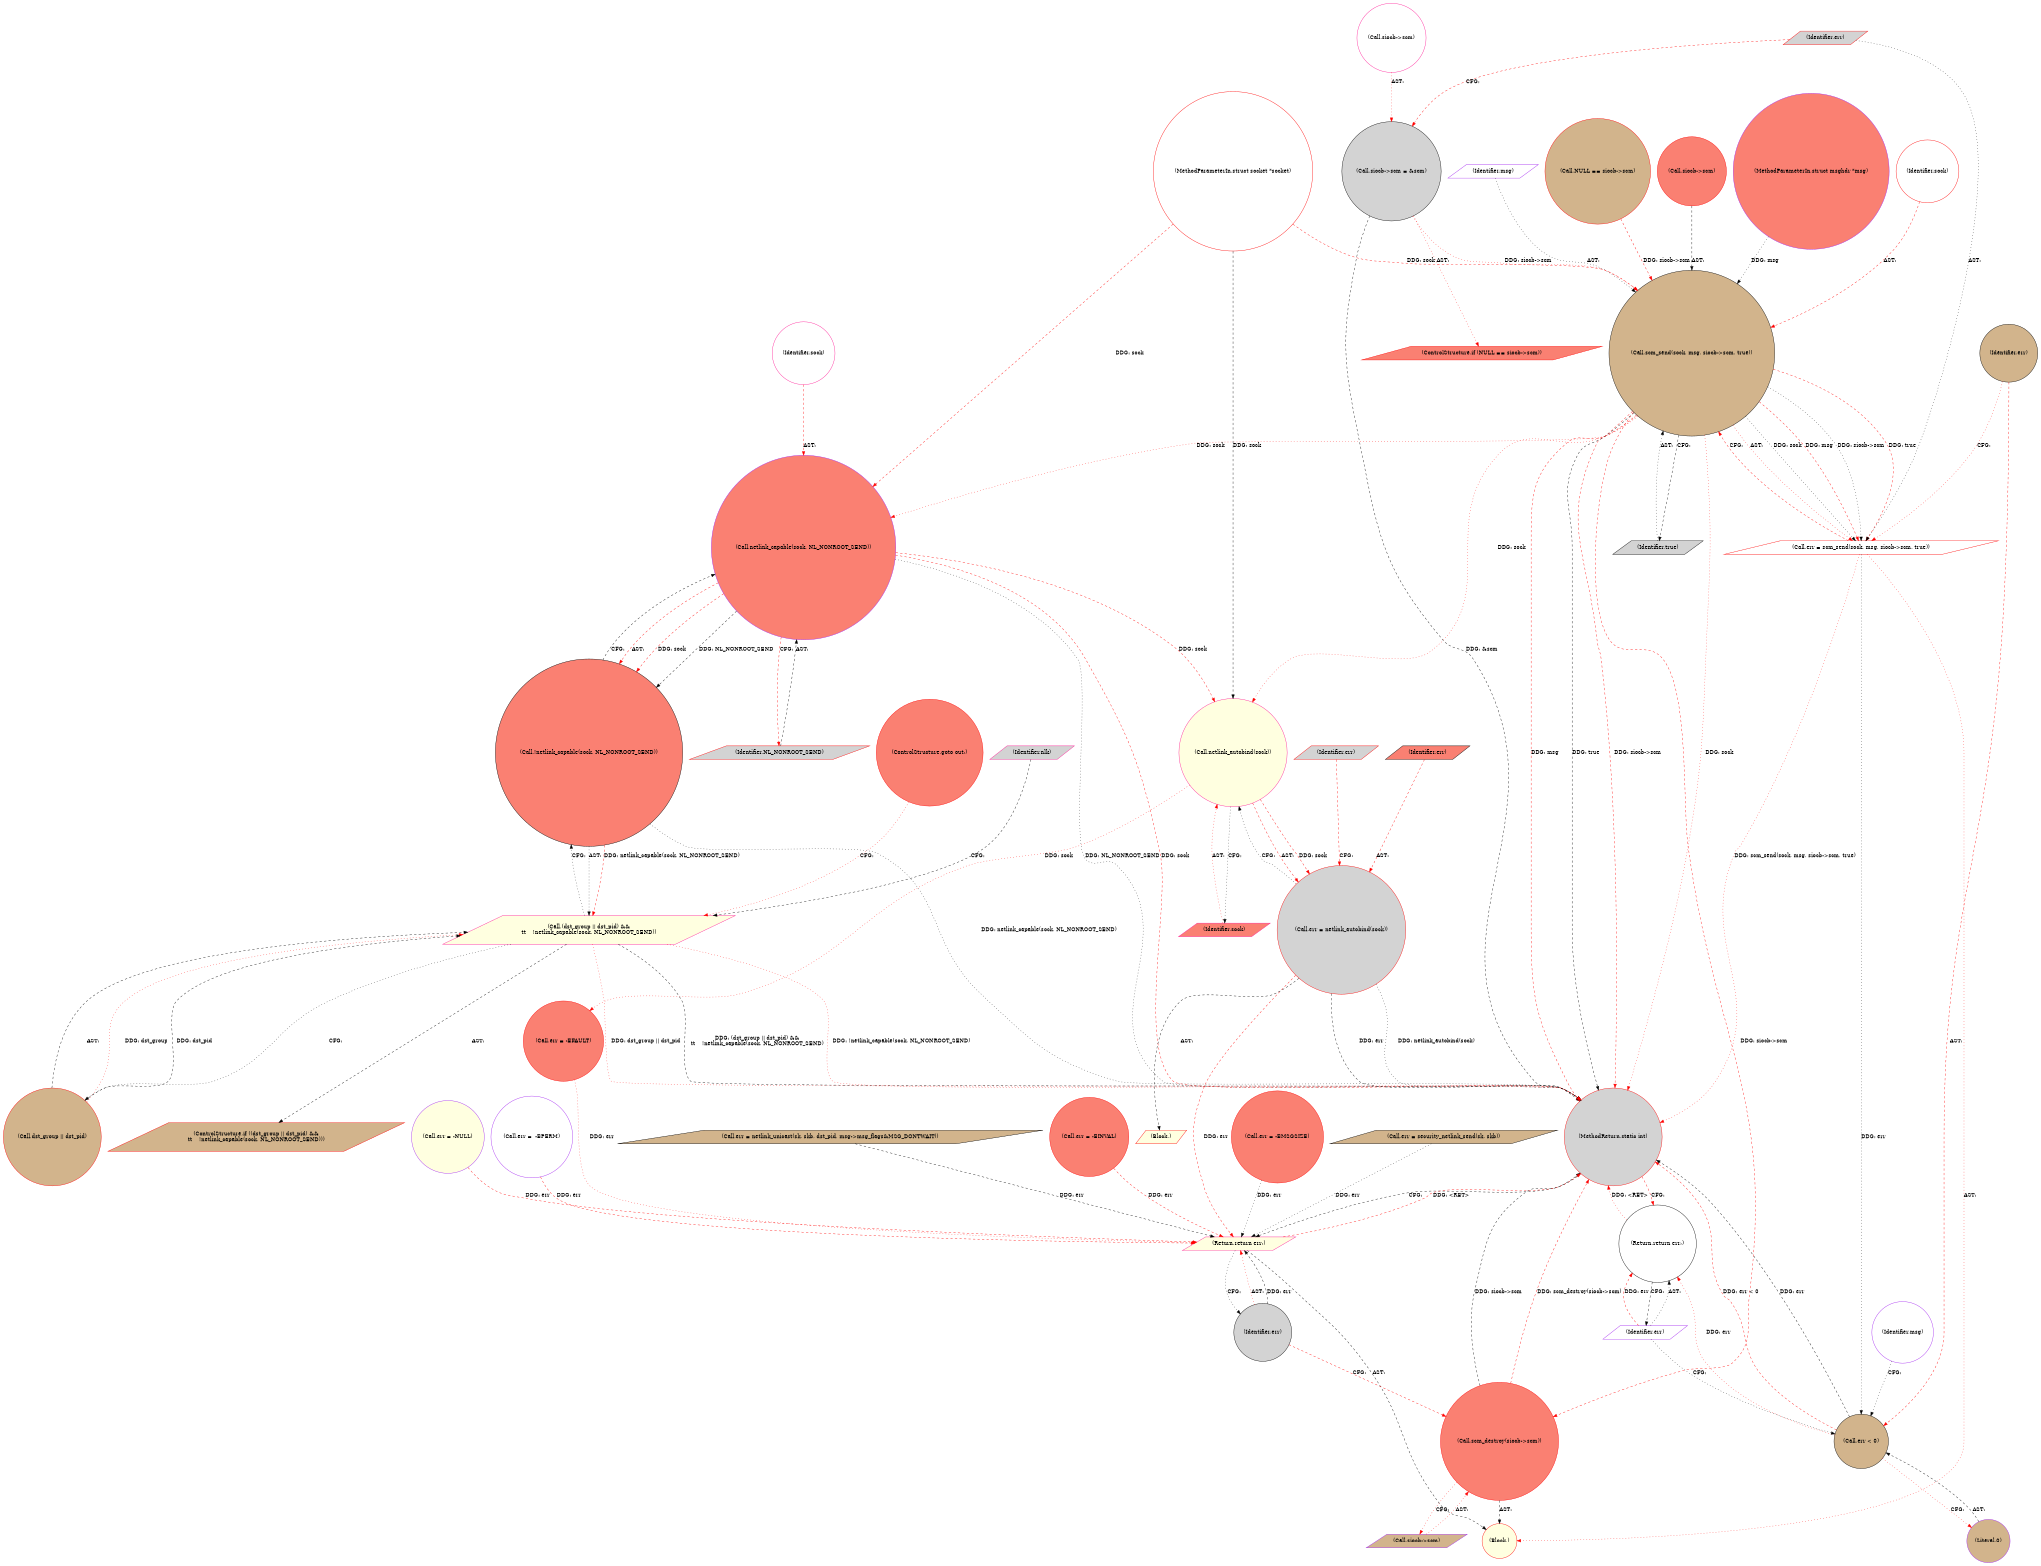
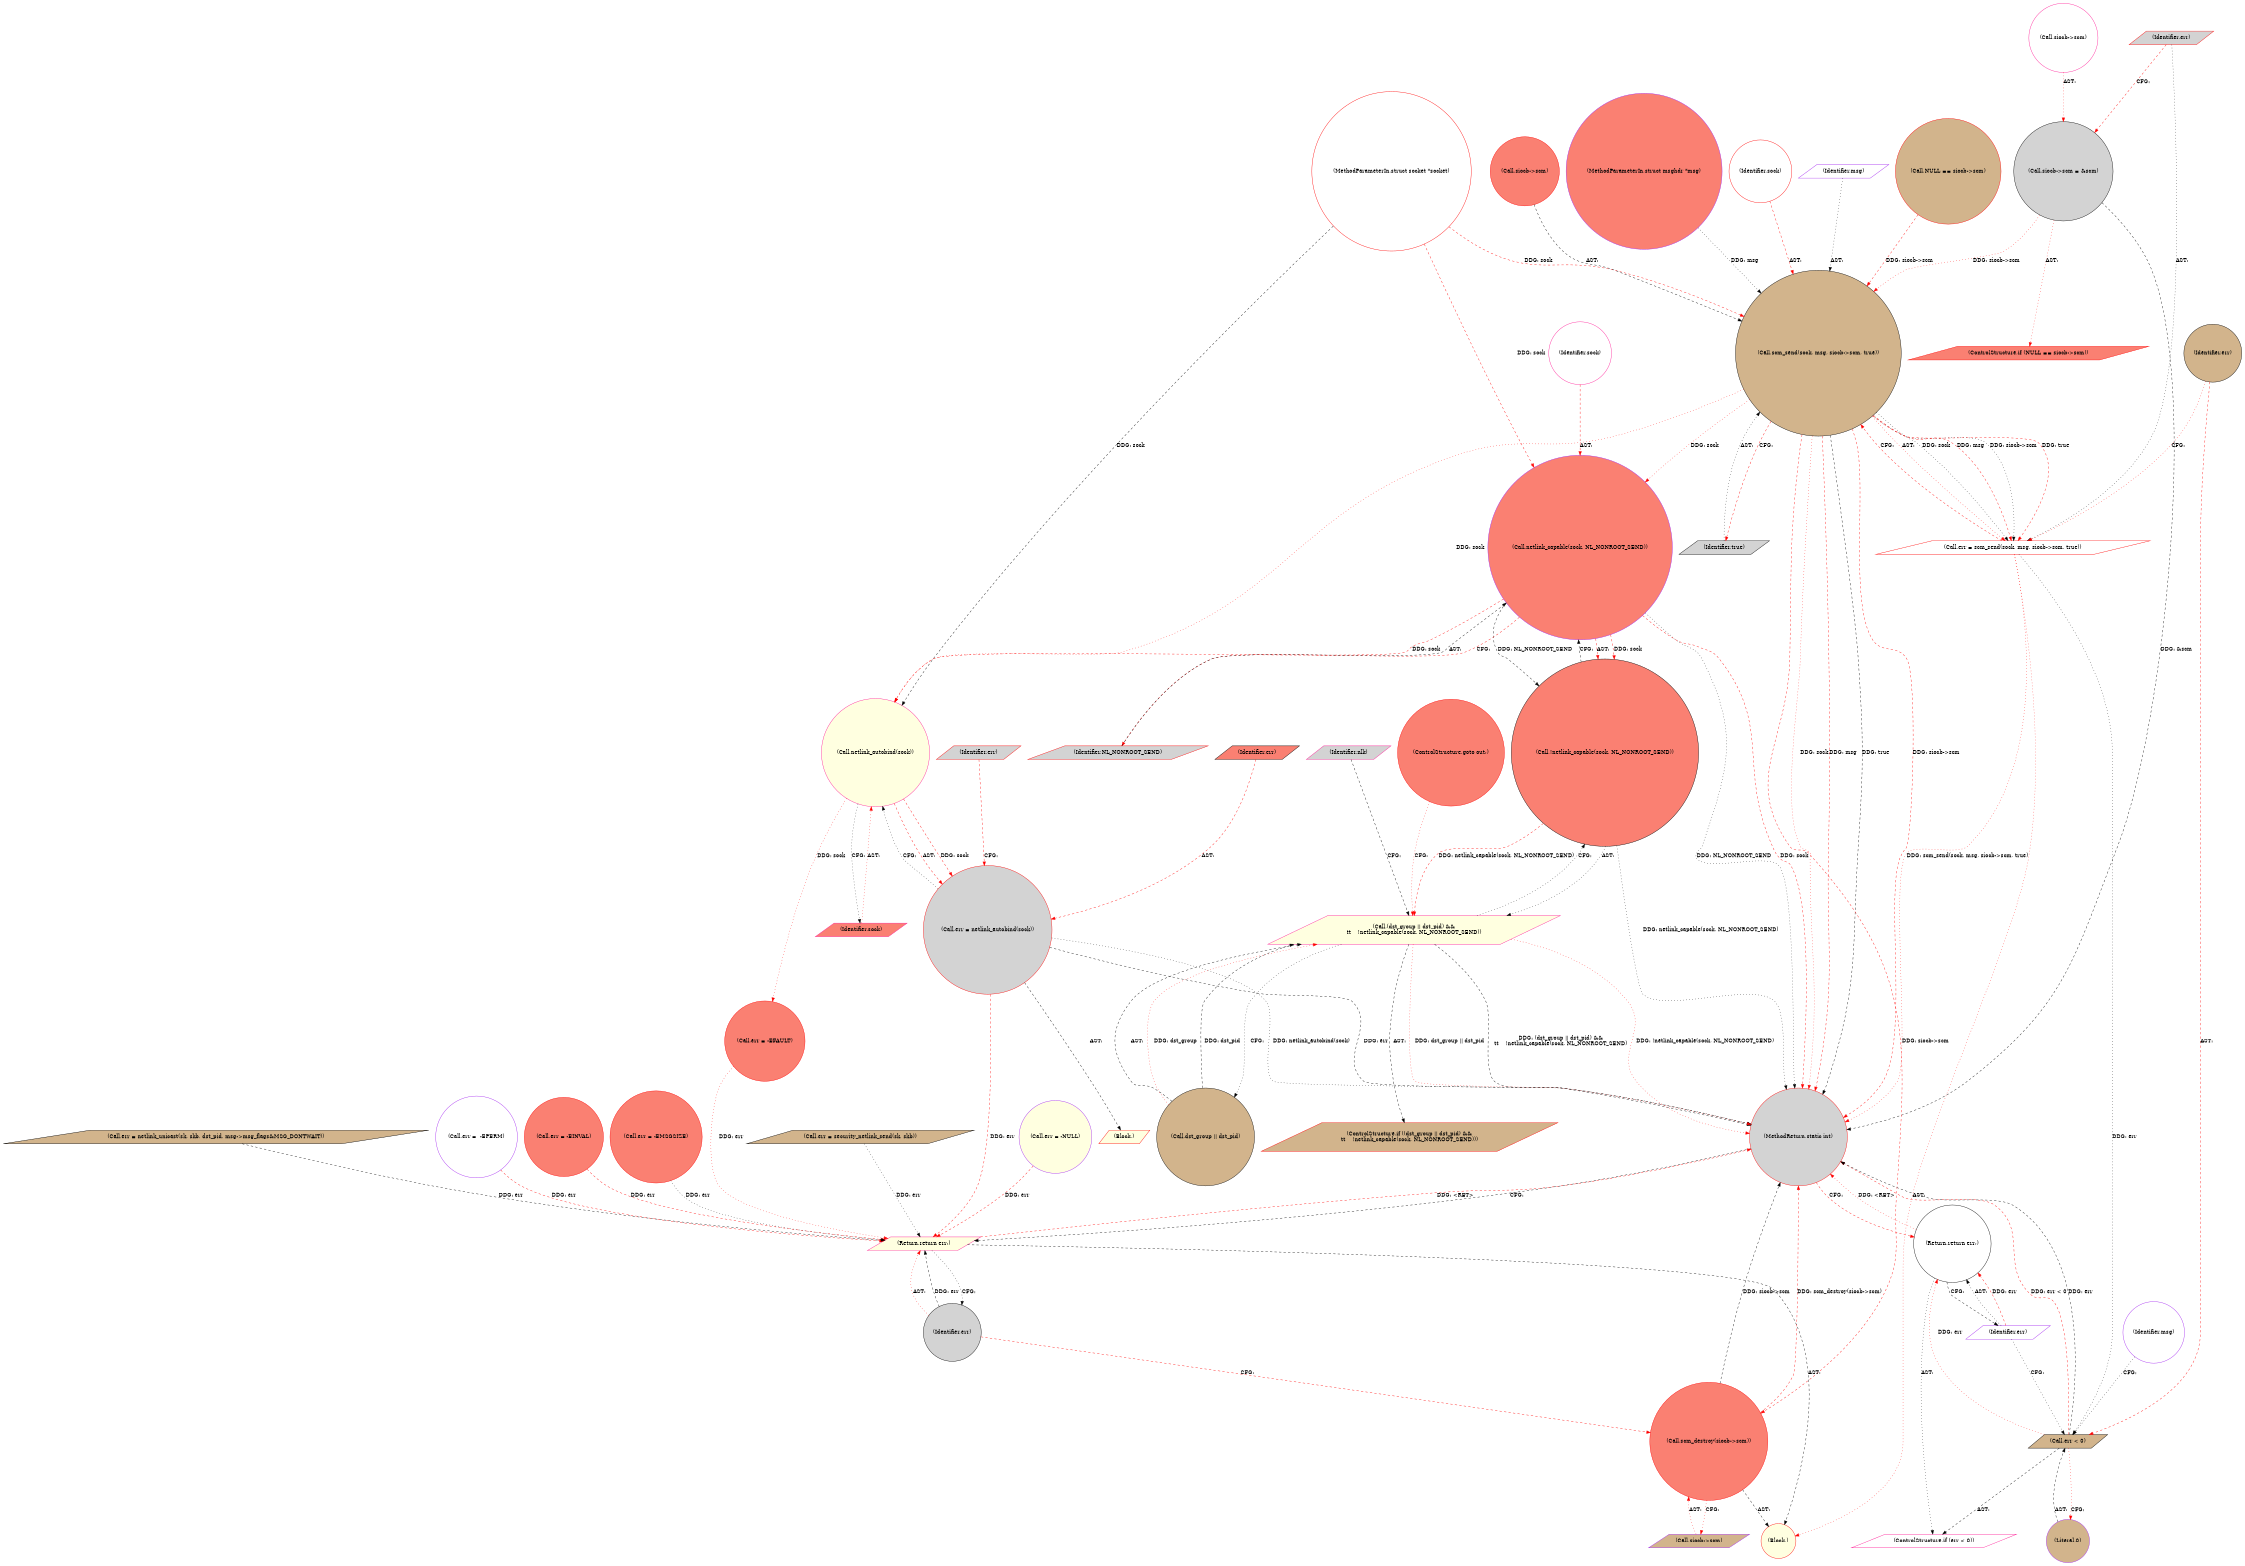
  digraph {
    node [color=red fillcolor=salmon shape=circle style=filled]
    edge [color=red style=dashed]
    n1 [color=black fillcolor=lightgrey label="(Call,siocb->scm = &scm)"]
    n2 [color=black fillcolor=tan label="(Call,scm_send(sock, msg, siocb->scm, true))"]
    n3 [fillcolor=lightgrey label="(MethodReturn,static int)"]
    n4 [label="(ControlStructure,if (NULL == siocb->scm))" shape=parallelogram]
    n5 [fillcolor=white label="(Call,err = scm_send(sock, msg, siocb->scm, true))" shape=parallelogram]
    n6 [color=purple label="(Call,netlink_capable(sock, NL_NONROOT_SEND))"]
    n7 [color=deeppink fillcolor=lightyellow label="(Call,netlink_autobind(sock))"]
    n8 [label="(Call,scm_destroy(siocb->scm))"]
    n9 [color=black fillcolor=lightgrey label="(Identifier,true)" shape=parallelogram]
    n10 [color=black fillcolor=white label="(Return,return err;)"]
    n11 [color=deeppink fillcolor=lightyellow label="(Return,return err;)" shape=parallelogram]
-   n12 [color=black fillcolor=tan label="(Call,err < 0)"]
+   n12 [color=black fillcolor=tan label="(Call,err < 0)" shape=parallelogram]
    n13 [fillcolor=lightyellow label="(Block,)"]
    n14 [color=black label="(Call,!netlink_capable(sock, NL_NONROOT_SEND))"]
    n15 [fillcolor=lightgrey label="(Identifier,NL_NONROOT_SEND)" shape=parallelogram]
    n16 [fillcolor=lightgrey label="(Call,err = netlink_autobind(sock))"]
    n17 [color=deeppink label="(Identifier,sock)" shape=parallelogram]
    n18 [label="(Call,err = -EFAULT)"]
    n19 [color=purple fillcolor=tan label="(Call,siocb->scm)" shape=parallelogram]
+   n20 [color=deeppink fillcolor=white label="(ControlStructure,if (err < 0))" shape=parallelogram]
    n21 [color=purple fillcolor=tan label="(Literal,0)"]
    n22 [color=purple fillcolor=white label="(Identifier,err)" shape=parallelogram]
    n23 [color=deeppink fillcolor=lightyellow label="(Call,(dst_group || dst_pid) &&\n\t\t    !netlink_capable(sock, NL_NONROOT_SEND))" shape=parallelogram]
-   n24 [fillcolor=tan label="(Call,dst_group || dst_pid)"]
+   n24 [color=black fillcolor=tan label="(Call,dst_group || dst_pid)"]
    n25 [fillcolor=tan label="(ControlStructure,if ((dst_group || dst_pid) &&\n\t\t    !netlink_capable(sock, NL_NONROOT_SEND)))" shape=parallelogram]
    n26 [fillcolor=lightyellow label="(Block,)" shape=parallelogram]
    n27 [color=black fillcolor=lightgrey label="(Identifier,err)"]
    n28 [color=purple label="(MethodParameterIn,struct msghdr *msg)"]
    n29 [color=black fillcolor=tan label="(Call,err = netlink_unicast(sk, skb, dst_pid, msg->msg_flags&MSG_DONTWAIT))" shape=parallelogram]
    n30 [color=purple fillcolor=white label="(Identifier,msg)"]
    n31 [color=purple fillcolor=white label="(Call,err =  -EPERM)"]
    n32 [fillcolor=lightgrey label="(Identifier,err)" shape=parallelogram]
    n33 [fillcolor=lightgrey label="(Identifier,err)" shape=parallelogram]
    n34 [color=deeppink fillcolor=white label="(Call,siocb->scm)"]
    n35 [label="(ControlStructure,goto out;)"]
    n36 [fillcolor=white label="(Identifier,sock)"]
    n37 [color=deeppink fillcolor=lightgrey label="(Identifier,nlk)" shape=parallelogram]
    n38 [label="(Call,err = -EINVAL)"]
    n39 [label="(Call,err = -EMSGSIZE)"]
    n40 [color=black fillcolor=tan label="(Call,err = security_netlink_send(sk, skb))" shape=parallelogram]
    n41 [color=purple fillcolor=lightyellow label="(Call,err = -NULL)"]
    n42 [fillcolor=white label="(MethodParameterIn,struct socket *socket)"]
    n43 [color=purple fillcolor=white label="(Identifier,msg)" shape=parallelogram]
    n44 [fillcolor=tan label="(Call,NULL == siocb->scm)"]
    n45 [color=black label="(Identifier,err)" shape=parallelogram]
    n46 [color=black fillcolor=tan label="(Identifier,err)"]
    n47 [label="(Call,siocb->scm)"]
    n48 [color=deeppink fillcolor=white label="(Identifier,sock)"]
    n1 -> n2 [label="DDG: siocb->scm" style=dotted]
    n1 -> n3 [color=black label="DDG: &scm"]
    n1 -> n4 [label="AST: " style=dotted]
    n2 -> n3 [label="DDG: siocb->scm"]
    n2 -> n3 [label="DDG: sock" style=dotted]
    n2 -> n3 [label="DDG: msg"]
    n2 -> n3 [color=black label="DDG: true"]
    n2 -> n5 [label="AST: " style=dotted]
    n2 -> n5 [color=black label="DDG: sock" style=dotted]
    n2 -> n5 [label="DDG: msg"]
    n2 -> n5 [color=black label="DDG: siocb->scm" style=dotted]
    n2 -> n5 [label="DDG: true"]
    n2 -> n6 [label="DDG: sock" style=dotted]
    n2 -> n7 [label="DDG: sock" style=dotted]
    n2 -> n8 [label="DDG: siocb->scm"]
-   n2 -> n9 [color=black label="CFG: "]
+   n2 -> n9 [label="CFG: "]
    n3 -> n10 [label="CFG: "]
    n3 -> n11 [color=black label="CFG: "]
    n5 -> n2 [label="CFG: "]
    n5 -> n3 [label="DDG: scm_send(sock, msg, siocb->scm, true)" style=dotted]
    n5 -> n12 [color=black label="DDG: err" style=dotted]
    n5 -> n13 [label="AST: " style=dotted]
    n6 -> n3 [color=black label="DDG: NL_NONROOT_SEND" style=dotted]
    n6 -> n3 [label="DDG: sock"]
    n6 -> n7 [label="DDG: sock"]
    n6 -> n14 [label="AST: "]
    n6 -> n14 [label="DDG: sock"]
    n6 -> n14 [color=black label="DDG: NL_NONROOT_SEND"]
    n6 -> n15 [label="CFG: "]
    n7 -> n16 [label="AST: "]
    n7 -> n16 [label="DDG: sock"]
    n7 -> n17 [color=black label="CFG: " style=dotted]
    n7 -> n18 [label="DDG: sock" style=dotted]
    n8 -> n3 [color=black label="DDG: siocb->scm"]
    n8 -> n3 [label="DDG: scm_destroy(siocb->scm)"]
    n8 -> n13 [color=black label="AST: "]
    n8 -> n19 [label="CFG: " style=dotted]
    n9 -> n2 [color=black label="AST: " style=dotted]
    n10 -> n3 [label="DDG: <RET>" style=dotted]
+   n10 -> n20 [color=black label="AST: " style=dotted]
    n10 -> n22 [color=black label="CFG: "]
    n11 -> n3 [label="DDG: <RET>"]
    n11 -> n13 [color=black label="AST: "]
    n11 -> n27 [color=black label="CFG: " style=dotted]
    n12 -> n3 [label="DDG: err < 0"]
    n12 -> n3 [color=black label="DDG: err"]
    n12 -> n10 [label="DDG: err" style=dotted]
+   n12 -> n20 [color=black label="AST: "]
    n12 -> n21 [label="CFG: " style=dotted]
    n14 -> n3 [color=black label="DDG: netlink_capable(sock, NL_NONROOT_SEND)" style=dotted]
    n14 -> n6 [color=black label="CFG: "]
    n14 -> n23 [color=black label="AST: " style=dotted]
    n14 -> n23 [label="DDG: netlink_capable(sock, NL_NONROOT_SEND)"]
    n15 -> n6 [color=black label="AST: "]
    n16 -> n3 [color=black label="DDG: err"]
    n16 -> n3 [color=black label="DDG: netlink_autobind(sock)" style=dotted]
    n16 -> n7 [color=black label="CFG: " style=dotted]
    n16 -> n11 [label="DDG: err"]
    n16 -> n26 [color=black label="AST: "]
    n17 -> n7 [label="AST: " style=dotted]
    n18 -> n11 [label="DDG: err" style=dotted]
    n19 -> n8 [label="AST: " style=dotted]
    n21 -> n12 [color=black label="AST: "]
    n22 -> n10 [color=black label="AST: " style=dotted]
    n22 -> n10 [label="DDG: err"]
    n22 -> n12 [color=black label="CFG: " style=dotted]
    n23 -> n3 [color=black label="DDG: (dst_group || dst_pid) &&\n\t\t    !netlink_capable(sock, NL_NONROOT_SEND)"]
    n23 -> n3 [label="DDG: !netlink_capable(sock, NL_NONROOT_SEND)" style=dotted]
    n23 -> n3 [label="DDG: dst_group || dst_pid" style=dotted]
    n23 -> n14 [color=black label="CFG: " style=dotted]
    n23 -> n24 [color=black label="CFG: " style=dotted]
    n23 -> n25 [color=black label="AST: "]
    n24 -> n23 [color=black label="AST: "]
    n24 -> n23 [label="DDG: dst_group" style=dotted]
    n24 -> n23 [color=black label="DDG: dst_pid"]
    n27 -> n8 [label="CFG: "]
    n27 -> n11 [label="AST: " style=dotted]
    n27 -> n11 [color=black label="DDG: err"]
    n28 -> n2 [color=black label="DDG: msg" style=dotted]
    n29 -> n11 [color=black label="DDG: err"]
    n30 -> n12 [color=black label="CFG: " style=dotted]
    n31 -> n11 [label="DDG: err"]
    n32 -> n1 [label="CFG: "]
    n32 -> n5 [color=black label="AST: " style=dotted]
    n33 -> n16 [label="CFG: "]
    n34 -> n1 [label="AST: " style=dotted]
    n35 -> n23 [label="CFG: " style=dotted]
    n36 -> n2 [label="AST: "]
    n37 -> n23 [color=black label="CFG: "]
    n38 -> n11 [label="DDG: err"]
    n39 -> n11 [color=black label="DDG: err" style=dotted]
    n40 -> n11 [color=black label="DDG: err" style=dotted]
    n41 -> n11 [label="DDG: err"]
    n42 -> n2 [label="DDG: sock"]
    n42 -> n6 [label="DDG: sock"]
    n42 -> n7 [color=black label="DDG: sock"]
    n43 -> n2 [color=black label="AST: " style=dotted]
    n44 -> n2 [label="DDG: siocb->scm"]
    n45 -> n16 [label="AST: "]
    n46 -> n5 [label="CFG: " style=dotted]
    n46 -> n12 [label="AST: "]
    n47 -> n2 [color=black label="AST: "]
    n48 -> n6 [label="AST: "]
  }
